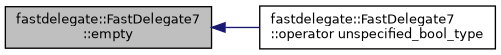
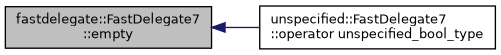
  digraph {
    rankdir=LR
    node [color=black fontname=Helvetica fontsize=10 shape=record style=filled]
    n1 [fillcolor=grey75 fontcolor=black height=0.2 label="fastdelegate::FastDelegate7\l::empty" width=0.4]
-   n2 [fillcolor=white height=0.2 label="fastdelegate::FastDelegate7\l::operator unspecified_bool_type" width=0.4]
+   n2 [fillcolor=white height=0.2 label="unspecified::FastDelegate7\l::operator unspecified_bool_type" width=0.4]
    n1 -> n2 [color=midnightblue dir=back fontname=Helvetica fontsize=10 labelfontname=Helvetica labelfontsize=10 style=solid]
  }
